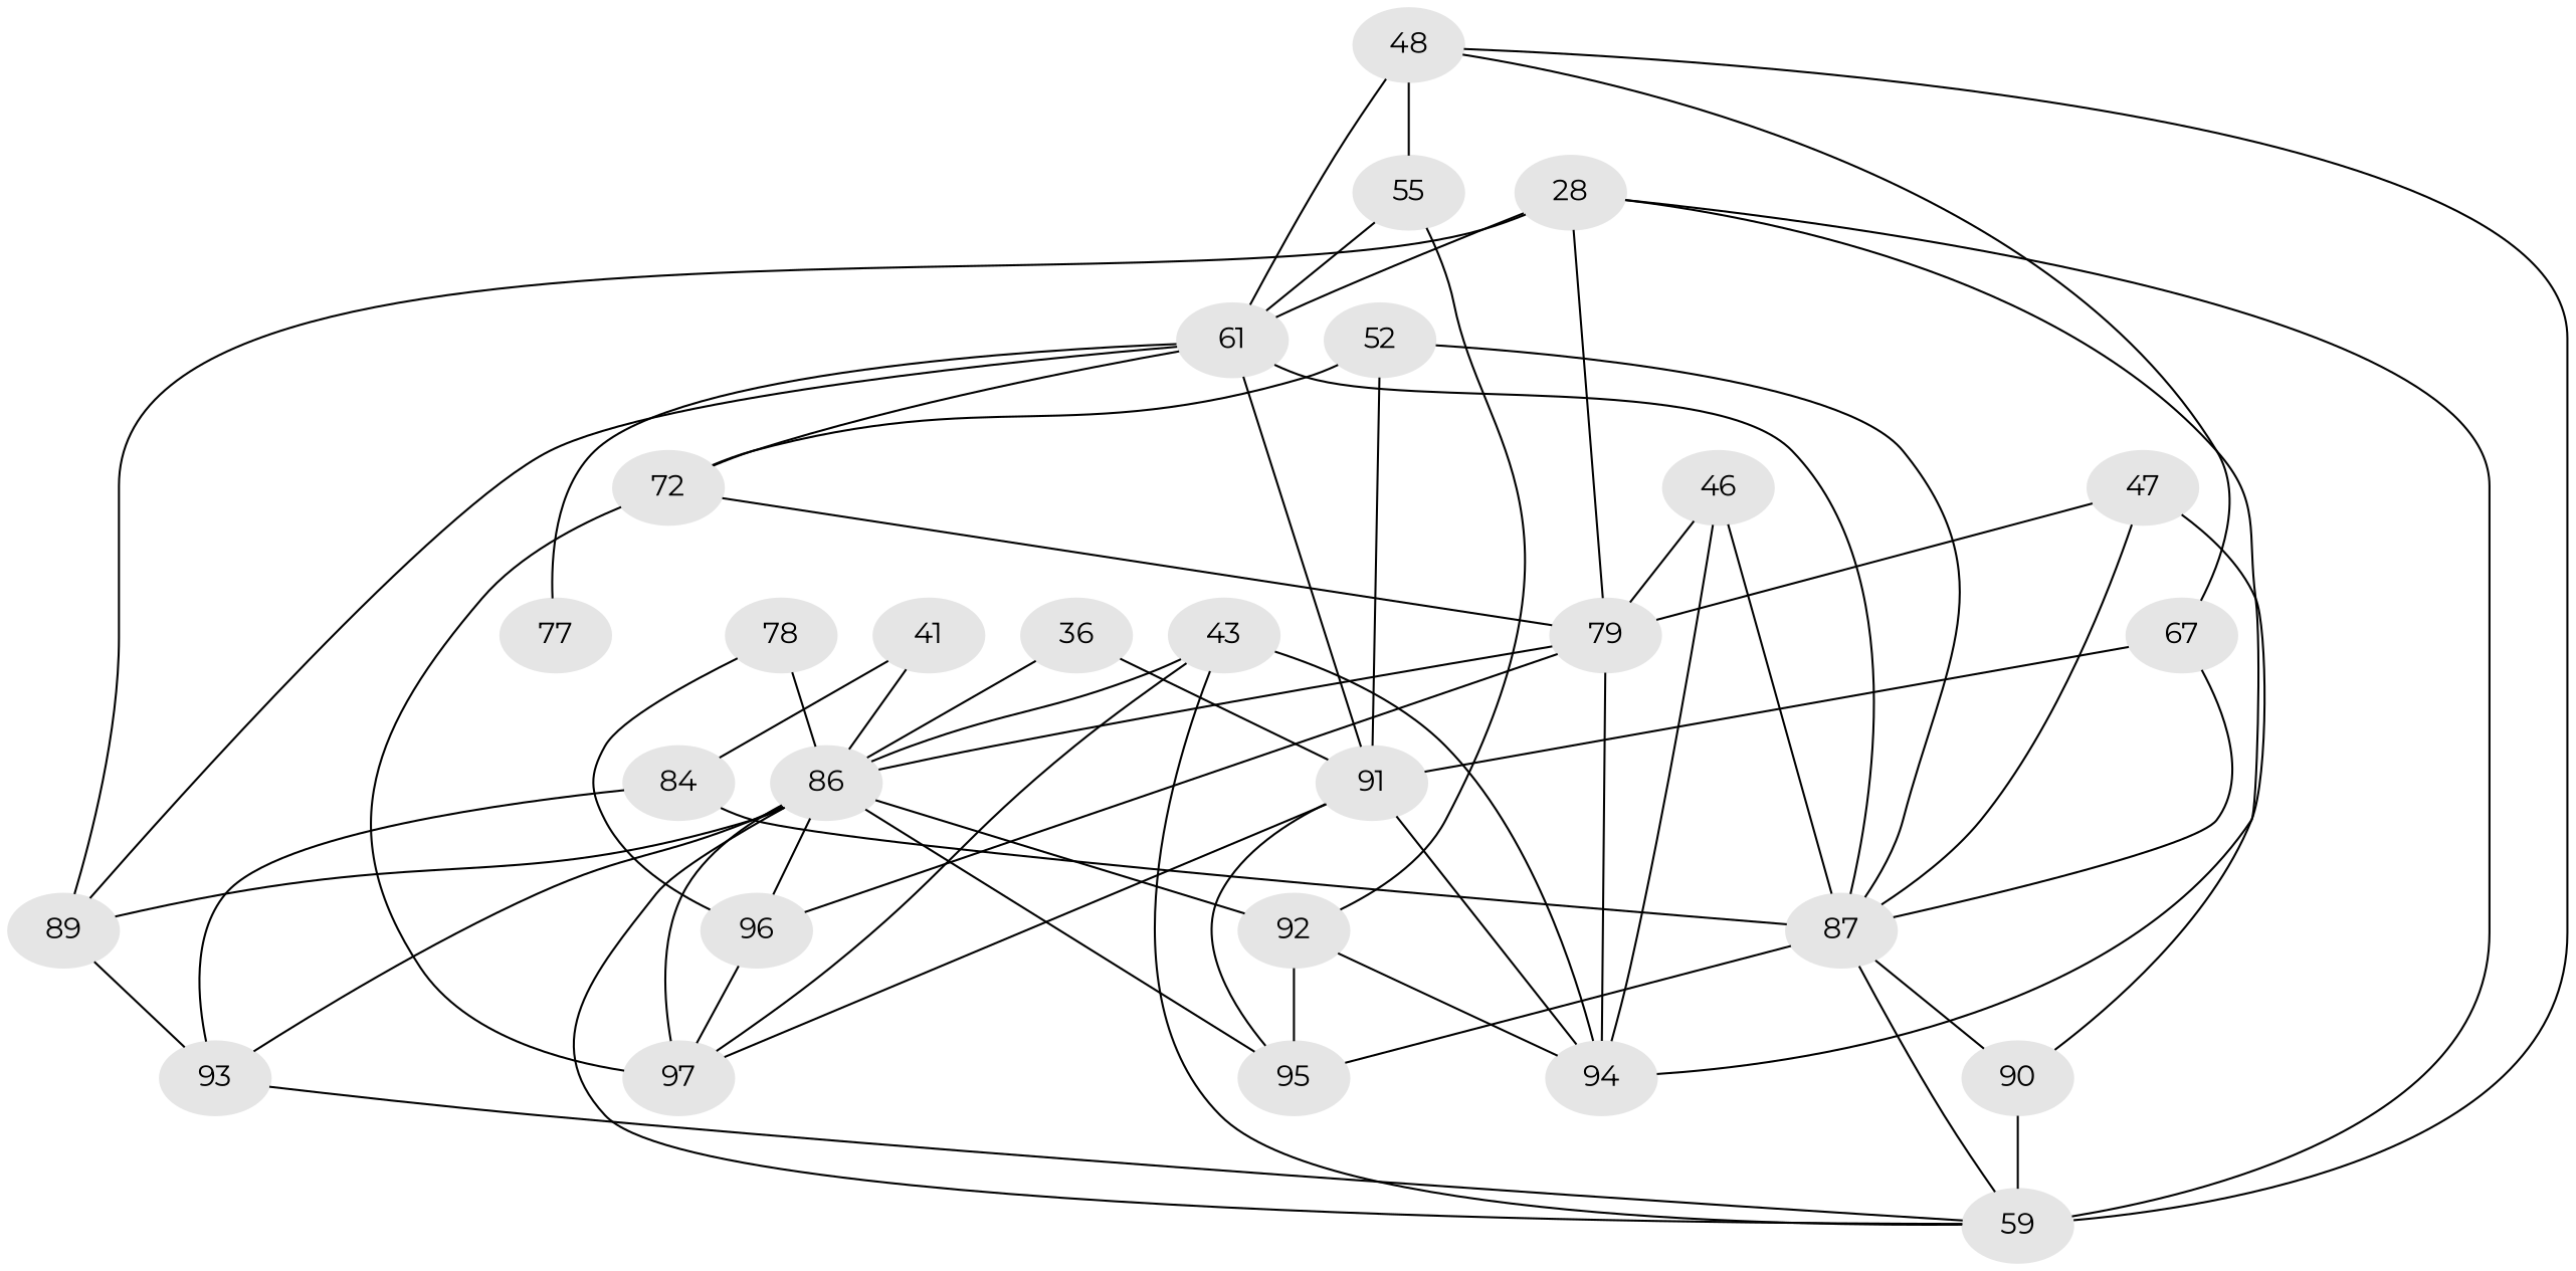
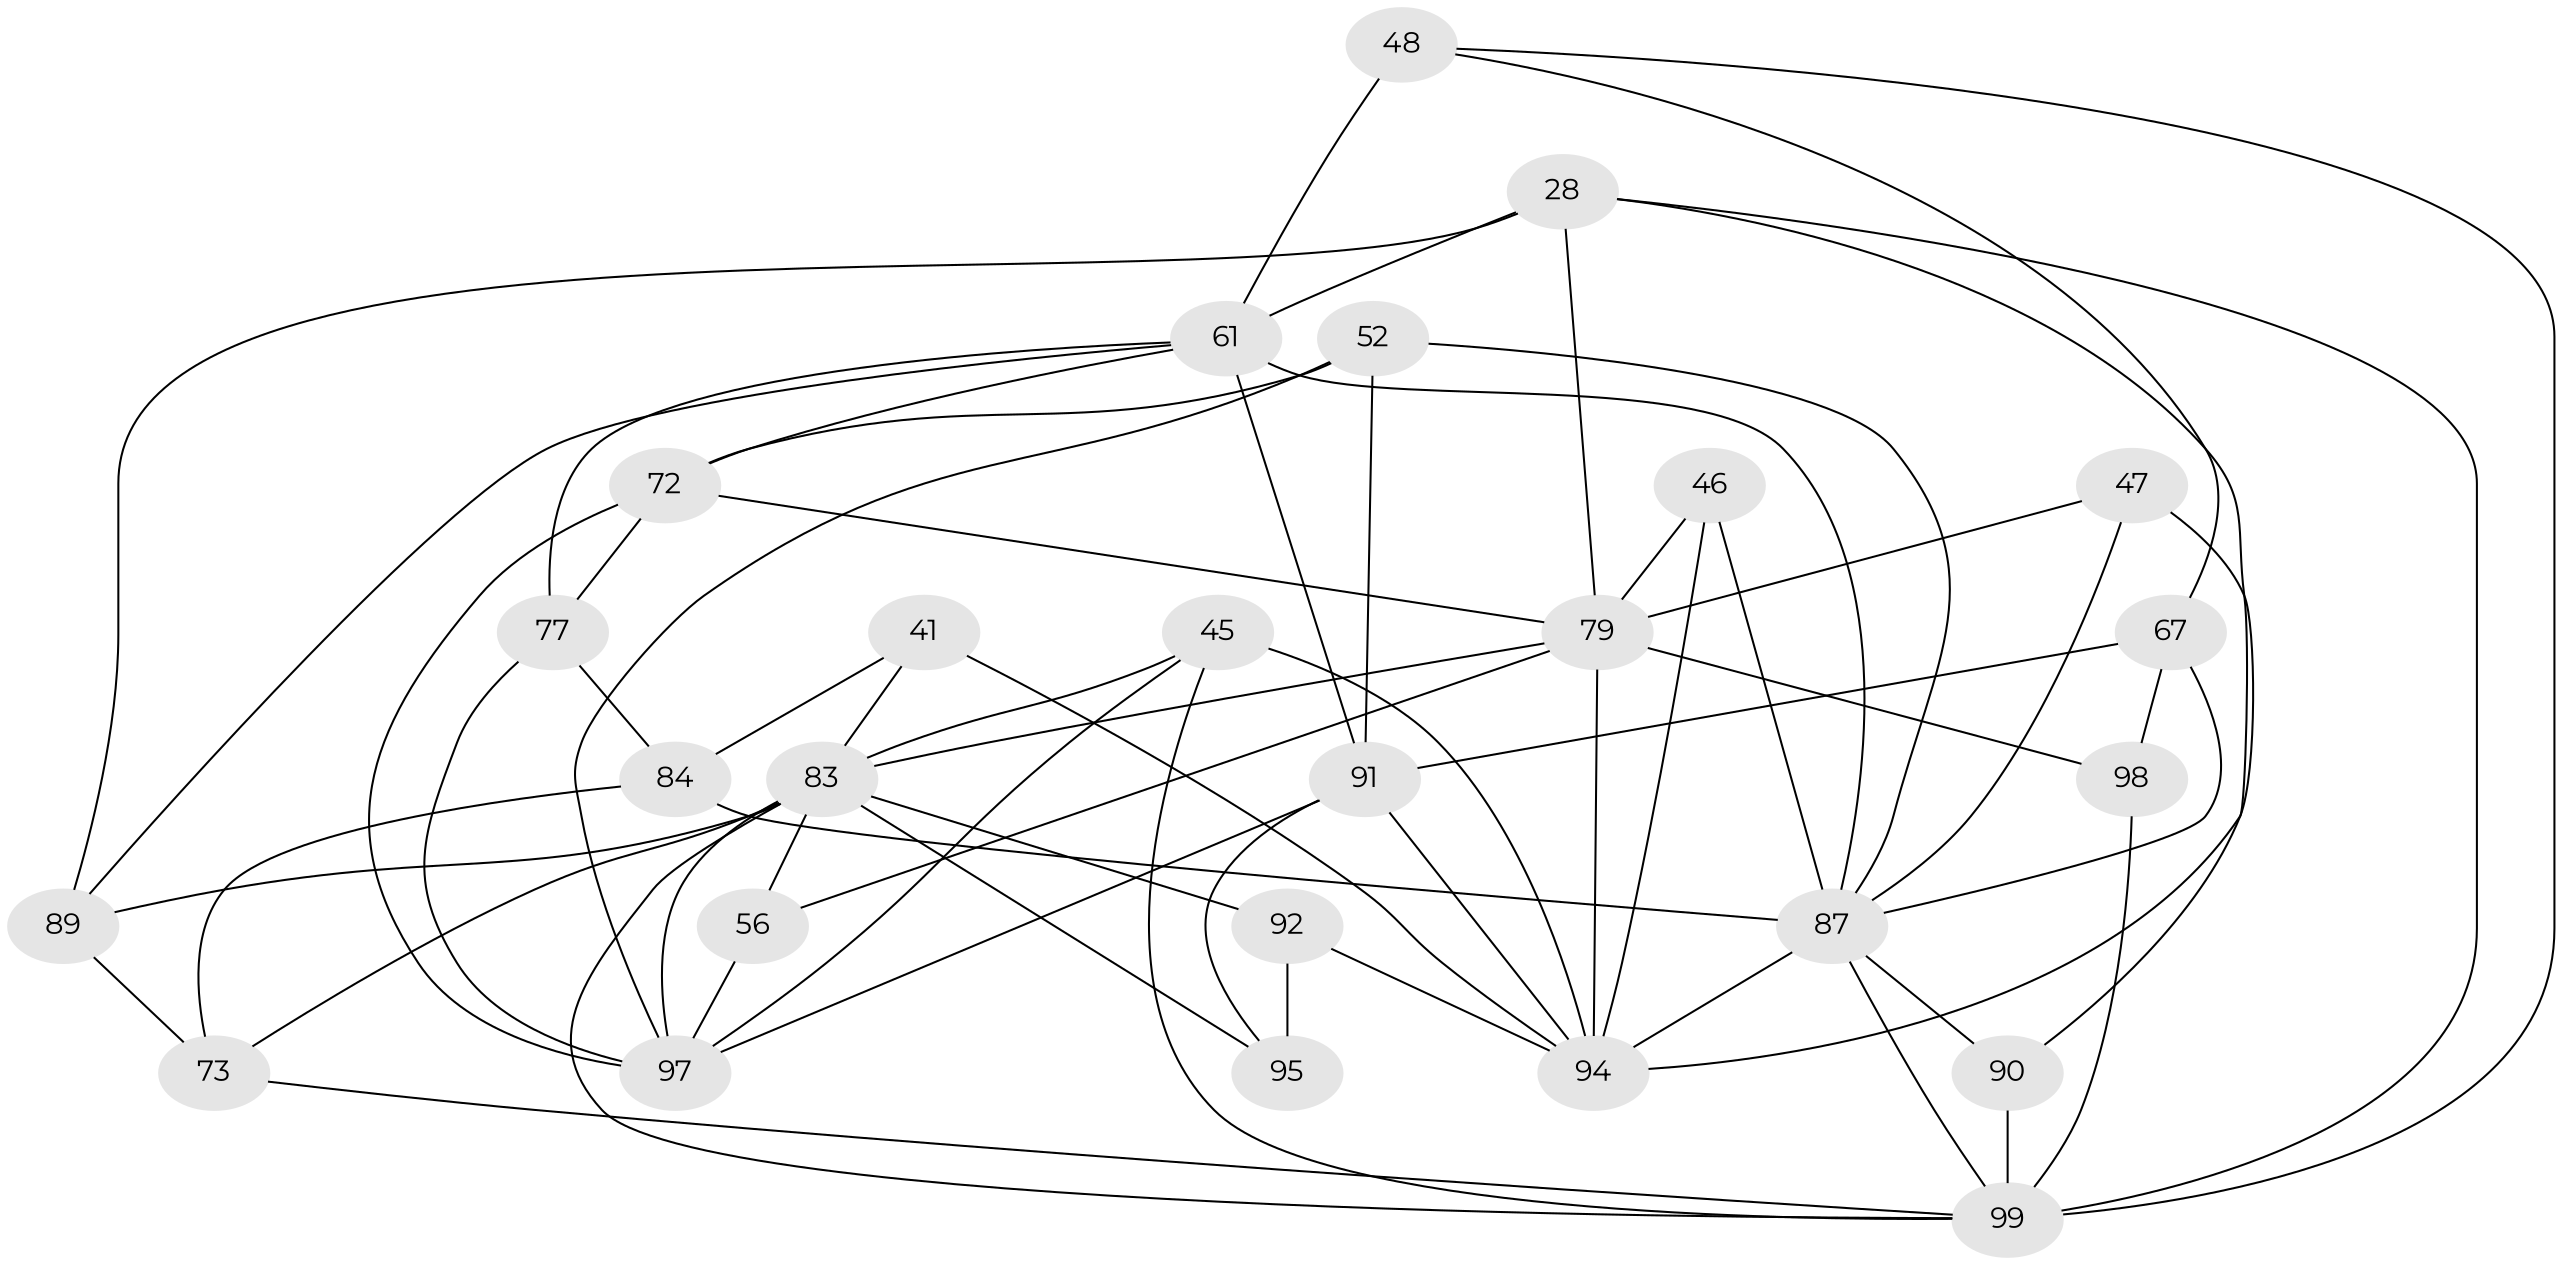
  graph {
    fontname=Montserrat
    node [color=gray90 fontname=Montserrat style=filled]
    edge [fontname=Montserrat]
    28 [super="+27"]
    n2 [label=61 super="+50+42"]
    79 [super="+59+70+76+61"]
    89 [super="+82"]
    94 [super="+57+49+73"]
-   99 [super="+25+24+10" label=59]
+   99 [super="+25+24+10"]
    91 [super="+34+74"]
    87 [super="+85+69"]
    72 [super="+2+16"]
    77 [super="+38+75"]
-   86 [super="+83+17+64+80"]
-   96 [super="+35"]
-   93 [super="+23"]
+   86 [super="+83+17+64+80" label=83]
+   98
+   96 [super="+35" label=56]
+   93 [super="+23" label=73]
    97 [super="+63+88"]
    92 [super="+6+31"]
    95 [super="+22"]
-   36
    84 [super="+54"]
    41
-   43 [super="+12"]
+   43 [super="+12" label=45]
    46
    90 [super="+7"]
    47
    48 [super="+26"]
-   55
    67
    52 [super="+18"]
-   78 [super="+65"]
    28 -- n2 [weight=2]
    28 -- 79
    28 -- 89 [weight=2]
    28 -- 94
    28 -- 99 [weight=2]
    n2 -- 89
    n2 -- 91 [weight=2]
    n2 -- 87
    n2 -- 72
    n2 -- 77 [weight=2]
    79 -- 94 [weight=4]
    79 -- 86 [weight=5]
+   79 -- 98
    79 -- 96 [weight=3]
    89 -- 93
    91 -- 94 [weight=2]
    91 -- 97
    91 -- 95
    87 -- 99
-   87 -- 95 [weight=2]
+   87 -- 94 [weight=2]
    87 -- 90 [weight=2]
    72 -- 79 [weight=4]
+   72 -- 77 [weight=2]
    72 -- 97
+   77 -- 97
+   77 -- 84 [weight=3]
    86 -- 89 [weight=2]
    86 -- 99
    86 -- 96
    86 -- 93
    86 -- 97 [weight=3]
    86 -- 92 [weight=2]
    86 -- 95
+   98 -- 99 [weight=2]
    96 -- 97
    93 -- 99 [weight=2]
    92 -- 94 [weight=3]
    92 -- 95 [weight=2]
-   36 -- 91 [weight=2]
-   36 -- 86 [weight=2]
    84 -- 87 [weight=2]
    84 -- 93 [weight=2]
+   41 -- 94
    41 -- 86 [weight=2]
    41 -- 84
    43 -- 94 [weight=3]
    43 -- 99
    43 -- 86
    43 -- 97
    46 -- 79
    46 -- 94 [weight=2]
    46 -- 87
    90 -- 99 [weight=2]
    47 -- 79
    47 -- 87
    47 -- 90 [weight=2]
    48 -- n2 [weight=2]
    48 -- 99
-   48 -- 55 [weight=2]
    48 -- 67
-   55 -- n2
-   55 -- 92
    67 -- 91
    67 -- 87
+   67 -- 98
    52 -- 91
    52 -- 87
    52 -- 72 [weight=2]
-   78 -- 86 [weight=5]
-   78 -- 96
+   52 -- 97 [weight=2]
  }
